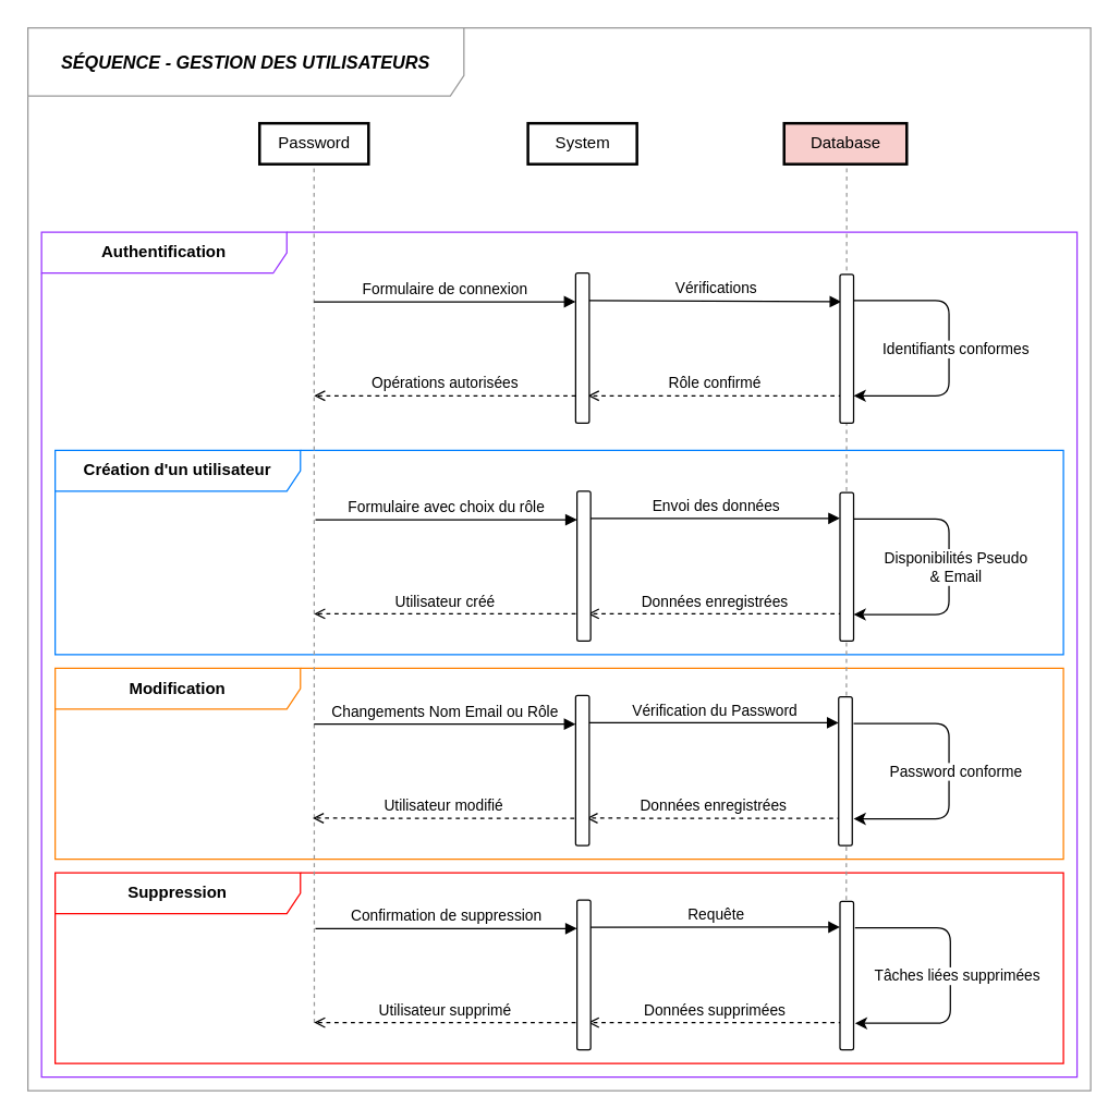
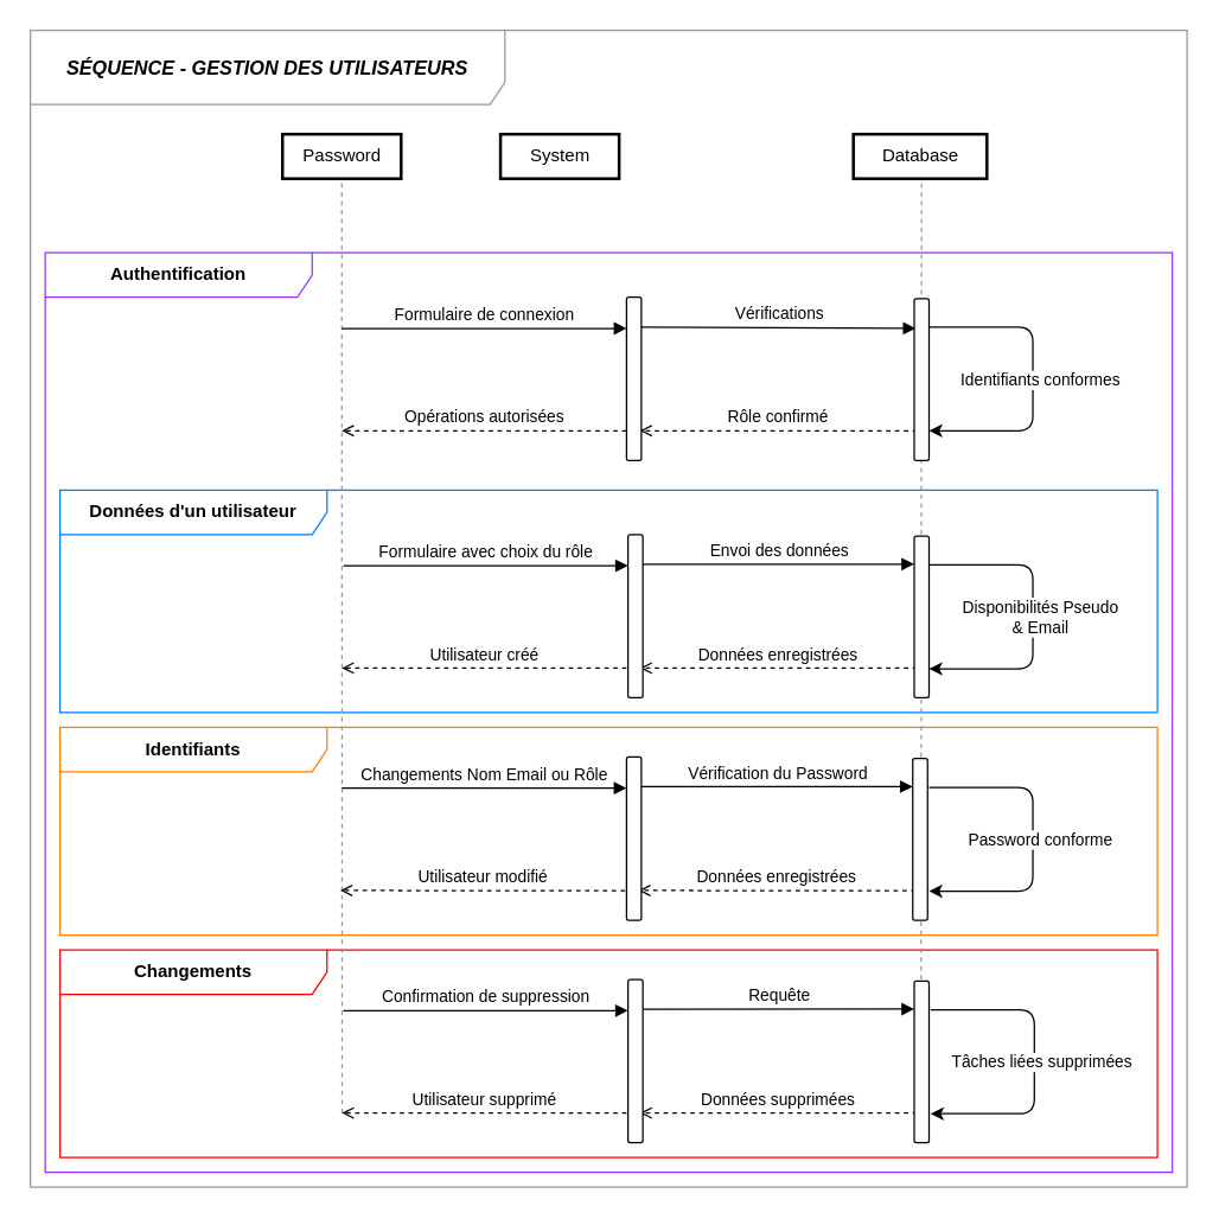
  <mxCell id="0" />
  <mxCell id="1" parent="0" />
  <mxCell id="2" value="&lt;div style=&quot;text-align: left&quot;&gt;&lt;span style=&quot;font-size: 13px&quot;&gt;&lt;b&gt;&lt;i&gt;SÉQUENCE -&amp;nbsp;&lt;/i&gt;&lt;/b&gt;&lt;/span&gt;&lt;b style=&quot;font-size: 13px&quot;&gt;&lt;i&gt;GESTION DES UTILISATEURS&lt;/i&gt;&lt;/b&gt;&lt;/div&gt;" style="shape=umlFrame;whiteSpace=wrap;html=1;gradientColor=none;swimlaneFillColor=#ffffff;width=320;height=50;strokeColor=#999999;" parent="1" vertex="1"><mxGeometry x="20" y="20" width="780" height="780" as="geometry" /></mxCell>
  <mxCell id="3" value="&lt;div style=&quot;text-align: left&quot;&gt;&lt;span style=&quot;background-color: rgb(255 , 255 , 255)&quot;&gt;&lt;b&gt;Authentification&lt;/b&gt;&lt;/span&gt;&lt;/div&gt;" style="shape=umlFrame;whiteSpace=wrap;html=1;swimlaneFillColor=none;width=180;height=30;strokeColor=#9933FF;" parent="1" vertex="1"><mxGeometry x="30" y="170" width="760" height="620" as="geometry" /></mxCell>
- <mxCell id="4" value="&lt;div style=&quot;text-align: left&quot;&gt;&lt;span style=&quot;background-color: rgb(255 , 255 , 255)&quot;&gt;&lt;b&gt;Création d'un utilisateur&lt;/b&gt;&lt;/span&gt;&lt;/div&gt;" style="shape=umlFrame;whiteSpace=wrap;html=1;swimlaneFillColor=none;width=180;height=30;strokeColor=#007FFF;" parent="1" vertex="1"><mxGeometry x="40" y="330" width="740" height="150" as="geometry" /></mxCell>
- <mxCell id="5" value="&lt;div style=&quot;text-align: left&quot;&gt;&lt;span style=&quot;background-color: rgb(255 , 255 , 255)&quot;&gt;&lt;b&gt;Suppression&lt;/b&gt;&lt;/span&gt;&lt;/div&gt;" style="shape=umlFrame;whiteSpace=wrap;html=1;swimlaneFillColor=none;width=180;height=30;strokeColor=#FF0000;" parent="1" vertex="1"><mxGeometry x="40" y="640" width="740" height="140" as="geometry" /></mxCell>
- <mxCell id="6" value="&lt;div style=&quot;text-align: left&quot;&gt;&lt;span style=&quot;background-color: rgb(255 , 255 , 255)&quot;&gt;&lt;b&gt;Modification&lt;/b&gt;&lt;/span&gt;&lt;/div&gt;" style="shape=umlFrame;whiteSpace=wrap;html=1;swimlaneFillColor=none;width=180;height=30;strokeColor=#FF8000;" parent="1" vertex="1"><mxGeometry x="40" y="490" width="740" height="140" as="geometry" /></mxCell>
+ <mxCell id="4" value="&lt;div style=&quot;text-align: left&quot;&gt;&lt;span style=&quot;background-color: rgb(255 , 255 , 255)&quot;&gt;&lt;b&gt;Données d'un utilisateur&lt;/b&gt;&lt;/span&gt;&lt;/div&gt;" style="shape=umlFrame;whiteSpace=wrap;html=1;swimlaneFillColor=none;width=180;height=30;strokeColor=#007FFF;" parent="1" vertex="1"><mxGeometry x="40" y="330" width="740" height="150" as="geometry" /></mxCell>
+ <mxCell id="5" value="&lt;div style=&quot;text-align: left&quot;&gt;&lt;span style=&quot;background-color: rgb(255 , 255 , 255)&quot;&gt;&lt;b&gt;Changements&lt;/b&gt;&lt;/span&gt;&lt;/div&gt;" style="shape=umlFrame;whiteSpace=wrap;html=1;swimlaneFillColor=none;width=180;height=30;strokeColor=#FF0000;" parent="1" vertex="1"><mxGeometry x="40" y="640" width="740" height="140" as="geometry" /></mxCell>
+ <mxCell id="6" value="&lt;div style=&quot;text-align: left&quot;&gt;&lt;span style=&quot;background-color: rgb(255 , 255 , 255)&quot;&gt;&lt;b&gt;Identifiants&lt;/b&gt;&lt;/span&gt;&lt;/div&gt;" style="shape=umlFrame;whiteSpace=wrap;html=1;swimlaneFillColor=none;width=180;height=30;strokeColor=#FF8000;" parent="1" vertex="1"><mxGeometry x="40" y="490" width="740" height="140" as="geometry" /></mxCell>
  <mxCell id="7" value="" style="endArrow=none;dashed=1;html=1;entryX=0.944;entryY=0.458;entryDx=0;entryDy=0;entryPerimeter=0;strokeColor=#999999;exitX=0.257;exitY=0.786;exitDx=0;exitDy=0;exitPerimeter=0;" parent="1" source="5" edge="1"><mxGeometry width="50" height="50" relative="1" as="geometry"><mxPoint x="230" y="450" as="sourcePoint" /><mxPoint x="229.986" y="117.502" as="targetPoint" /></mxGeometry></mxCell>
  <mxCell id="8" value="Password" style="html=1;rounded=0;perimeterSpacing=2;strokeWidth=2;" parent="1" vertex="1"><mxGeometry x="190" y="90" width="80" height="30" as="geometry" /></mxCell>
  <mxCell id="9" value="Formulaire de connexion" style="html=1;verticalAlign=bottom;endArrow=block;fontSize=11;" parent="1" target="18" edge="1"><mxGeometry width="80" relative="1" as="geometry"><mxPoint x="230" y="221" as="sourcePoint" /><mxPoint x="421.5" y="220" as="targetPoint" /></mxGeometry></mxCell>
  <mxCell id="10" value="" style="edgeStyle=elbowEdgeStyle;elbow=horizontal;endArrow=classic;html=1;" parent="1" edge="1"><mxGeometry width="50" height="50" relative="1" as="geometry"><mxPoint x="626" y="220" as="sourcePoint" /><mxPoint x="626" y="290" as="targetPoint" /><Array as="points"><mxPoint x="696" y="220" /><mxPoint x="706" y="190" /></Array></mxGeometry></mxCell>
  <mxCell id="11" value="&lt;span&gt;&lt;font style=&quot;font-size: 11px&quot;&gt;Identifiants conformes&lt;/font&gt;&lt;/span&gt;" style="edgeLabel;html=1;align=center;verticalAlign=middle;resizable=0;points=[];labelBackgroundColor=#FFFFFF;" parent="10" vertex="1" connectable="0"><mxGeometry x="0.595" y="4" relative="1" as="geometry"><mxPoint x="31" y="-39" as="offset" /></mxGeometry></mxCell>
  <mxCell id="12" value="" style="endArrow=none;dashed=1;html=1;" parent="1" edge="1"><mxGeometry width="50" height="50" relative="1" as="geometry"><mxPoint y="800" as="sourcePoint" x="800" /><mxPoint y="800" as="targetPoint" x="800" /></mxGeometry></mxCell>
- <mxCell id="13" value="Database" style="html=1;rounded=0;perimeterSpacing=2;strokeWidth=2;fillColor=#f8cecc;" parent="1" vertex="1"><mxGeometry x="575" y="90" width="90" height="30" as="geometry" /></mxCell>
+ <mxCell id="13" value="Database" style="html=1;rounded=0;perimeterSpacing=2;strokeWidth=2;" parent="1" vertex="1"><mxGeometry x="575" y="90" width="90" height="30" as="geometry" /></mxCell>
  <mxCell id="14" value="Vérifications" style="html=1;verticalAlign=bottom;endArrow=block;fontSize=11;entryX=0.1;entryY=0.183;entryDx=0;entryDy=0;entryPerimeter=0;" parent="1" target="19" edge="1"><mxGeometry width="80" relative="1" as="geometry"><mxPoint x="432" y="220" as="sourcePoint" /><mxPoint x="610" y="220" as="targetPoint" /></mxGeometry></mxCell>
  <mxCell id="15" value="" style="endArrow=none;dashed=1;html=1;strokeColor=#999999;exitX=0.786;exitY=0.143;exitDx=0;exitDy=0;exitPerimeter=0;" parent="1" edge="1"><mxGeometry width="50" height="50" relative="1" as="geometry"><mxPoint x="620.64" y="660.02" as="sourcePoint" /><mxPoint x="620.943" y="120" as="targetPoint" /></mxGeometry></mxCell>
- <mxCell id="16" value="System" style="html=1;rounded=0;perimeterSpacing=2;strokeWidth=2;" parent="1" vertex="1"><mxGeometry x="387" y="90" width="80" height="30" as="geometry" /></mxCell>
+ <mxCell id="16" value="System" style="html=1;rounded=0;perimeterSpacing=2;strokeWidth=2;" parent="1" vertex="1"><mxGeometry x="337" y="90" width="80" height="30" as="geometry" /></mxCell>
  <mxCell id="17" value="Rôle confirmé" style="html=1;verticalAlign=bottom;endArrow=open;fontSize=11;endFill=0;exitX=0.2;exitY=0.256;exitDx=0;exitDy=0;exitPerimeter=0;dashed=1;" parent="1" edge="1"><mxGeometry width="80" relative="1" as="geometry"><mxPoint x="618" y="290.04" as="sourcePoint" /><mxPoint x="431" y="290" as="targetPoint" /><Array as="points" /></mxGeometry></mxCell>
  <mxCell id="18" value="" style="html=1;points=[];perimeter=orthogonalPerimeter;rounded=1;gradientColor=none;" parent="1" vertex="1"><mxGeometry x="422" y="200" width="10" height="110" as="geometry" /></mxCell>
  <mxCell id="19" value="" style="html=1;points=[];perimeter=orthogonalPerimeter;rounded=1;gradientColor=none;" parent="1" vertex="1"><mxGeometry x="616" y="201" width="10" height="109" as="geometry" /></mxCell>
  <mxCell id="20" value="Opérations autorisées" style="html=1;verticalAlign=bottom;endArrow=open;fontSize=11;endFill=0;exitX=0.2;exitY=0.256;exitDx=0;exitDy=0;exitPerimeter=0;dashed=1;" parent="1" edge="1"><mxGeometry width="80" relative="1" as="geometry"><mxPoint x="422" y="290.04" as="sourcePoint" /><mxPoint x="230" y="290" as="targetPoint" /><Array as="points" /></mxGeometry></mxCell>
  <mxCell id="21" value="Données enregistrées" style="html=1;verticalAlign=bottom;endArrow=open;fontSize=11;endFill=0;exitX=0.2;exitY=0.256;exitDx=0;exitDy=0;exitPerimeter=0;dashed=1;" parent="1" edge="1"><mxGeometry width="80" relative="1" as="geometry"><mxPoint x="618" y="450.04" as="sourcePoint" /><mxPoint x="431" y="450" as="targetPoint" /><Array as="points" /></mxGeometry></mxCell>
  <mxCell id="22" value="" style="html=1;points=[];perimeter=orthogonalPerimeter;rounded=1;gradientColor=none;" parent="1" vertex="1"><mxGeometry x="616" y="361" width="10" height="109" as="geometry" /></mxCell>
  <mxCell id="23" value="Utilisateur créé" style="html=1;verticalAlign=bottom;endArrow=open;fontSize=11;endFill=0;exitX=0.2;exitY=0.256;exitDx=0;exitDy=0;exitPerimeter=0;dashed=1;" parent="1" edge="1"><mxGeometry width="80" relative="1" as="geometry"><mxPoint x="422" y="450.04" as="sourcePoint" /><mxPoint x="230" y="450" as="targetPoint" /><Array as="points" /></mxGeometry></mxCell>
  <mxCell id="24" value="Formulaire avec choix du rôle" style="html=1;verticalAlign=bottom;endArrow=block;fontSize=11;" parent="1" target="25" edge="1"><mxGeometry width="80" relative="1" as="geometry"><mxPoint x="231" y="381" as="sourcePoint" /><mxPoint x="422.5" y="380" as="targetPoint" /></mxGeometry></mxCell>
  <mxCell id="25" value="" style="html=1;points=[];perimeter=orthogonalPerimeter;rounded=1;gradientColor=none;" parent="1" vertex="1"><mxGeometry x="423" y="360" width="10" height="110" as="geometry" /></mxCell>
  <mxCell id="26" value="Envoi des données" style="html=1;verticalAlign=bottom;endArrow=block;fontSize=11;entryX=-0.1;entryY=0.158;entryDx=0;entryDy=0;entryPerimeter=0;" parent="1" edge="1"><mxGeometry width="80" relative="1" as="geometry"><mxPoint x="433" y="380" as="sourcePoint" /><mxPoint x="616" y="379.96" as="targetPoint" /></mxGeometry></mxCell>
  <mxCell id="27" value="Données enregistrées" style="html=1;verticalAlign=bottom;endArrow=open;fontSize=11;endFill=0;exitX=0.2;exitY=0.256;exitDx=0;exitDy=0;exitPerimeter=0;dashed=1;" parent="1" edge="1"><mxGeometry width="80" relative="1" as="geometry"><mxPoint x="617" y="600.04" as="sourcePoint" /><mxPoint x="430" y="600" as="targetPoint" /><Array as="points" /></mxGeometry></mxCell>
  <mxCell id="28" value="" style="html=1;points=[];perimeter=orthogonalPerimeter;rounded=1;gradientColor=none;" parent="1" vertex="1"><mxGeometry x="615" y="511" width="10" height="109" as="geometry" /></mxCell>
  <mxCell id="29" value="Utilisateur modifié" style="html=1;verticalAlign=bottom;endArrow=open;fontSize=11;endFill=0;exitX=0.2;exitY=0.256;exitDx=0;exitDy=0;exitPerimeter=0;dashed=1;" parent="1" edge="1"><mxGeometry width="80" relative="1" as="geometry"><mxPoint x="421" y="600.04" as="sourcePoint" /><mxPoint x="229" y="600" as="targetPoint" /><Array as="points" /></mxGeometry></mxCell>
  <mxCell id="30" value="Changements Nom Email ou Rôle" style="html=1;verticalAlign=bottom;endArrow=block;fontSize=11;" parent="1" target="31" edge="1"><mxGeometry width="80" relative="1" as="geometry"><mxPoint x="230" y="531" as="sourcePoint" /><mxPoint x="421.5" y="530" as="targetPoint" /></mxGeometry></mxCell>
  <mxCell id="31" value="" style="html=1;points=[];perimeter=orthogonalPerimeter;rounded=1;gradientColor=none;" parent="1" vertex="1"><mxGeometry x="422" y="510" width="10" height="110" as="geometry" /></mxCell>
  <mxCell id="32" value="Vérification du Password" style="html=1;verticalAlign=bottom;endArrow=block;fontSize=11;entryX=-0.1;entryY=0.158;entryDx=0;entryDy=0;entryPerimeter=0;" parent="1" edge="1"><mxGeometry width="80" relative="1" as="geometry"><mxPoint x="432" y="530" as="sourcePoint" /><mxPoint x="615" y="529.96" as="targetPoint" /></mxGeometry></mxCell>
  <mxCell id="33" value="" style="edgeStyle=elbowEdgeStyle;elbow=horizontal;endArrow=classic;html=1;" parent="1" edge="1"><mxGeometry width="50" height="50" relative="1" as="geometry"><mxPoint x="626" y="530.5" as="sourcePoint" /><mxPoint x="626" y="600.5" as="targetPoint" /><Array as="points"><mxPoint x="696" y="530.5" /><mxPoint x="706" y="500.5" /></Array></mxGeometry></mxCell>
  <mxCell id="34" value="&lt;span&gt;&lt;font style=&quot;font-size: 11px&quot;&gt;Password conforme&lt;/font&gt;&lt;/span&gt;" style="edgeLabel;html=1;align=center;verticalAlign=middle;resizable=0;points=[];labelBackgroundColor=#FFFFFF;" parent="33" vertex="1" connectable="0"><mxGeometry x="0.595" y="4" relative="1" as="geometry"><mxPoint x="31" y="-39" as="offset" /></mxGeometry></mxCell>
  <mxCell id="35" value="Données supprimées" style="html=1;verticalAlign=bottom;endArrow=open;fontSize=11;endFill=0;exitX=0.2;exitY=0.256;exitDx=0;exitDy=0;exitPerimeter=0;dashed=1;" parent="1" edge="1"><mxGeometry width="80" relative="1" as="geometry"><mxPoint x="618" y="750.04" as="sourcePoint" /><mxPoint x="431" y="750" as="targetPoint" /><Array as="points" /></mxGeometry></mxCell>
  <mxCell id="36" value="" style="html=1;points=[];perimeter=orthogonalPerimeter;rounded=1;gradientColor=none;" parent="1" vertex="1"><mxGeometry x="616" y="661" width="10" height="109" as="geometry" /></mxCell>
  <mxCell id="37" value="Utilisateur supprimé" style="html=1;verticalAlign=bottom;endArrow=open;fontSize=11;endFill=0;exitX=0.2;exitY=0.256;exitDx=0;exitDy=0;exitPerimeter=0;dashed=1;" parent="1" edge="1"><mxGeometry width="80" relative="1" as="geometry"><mxPoint x="422" y="750.04" as="sourcePoint" /><mxPoint x="230" y="750" as="targetPoint" /><Array as="points" /></mxGeometry></mxCell>
  <mxCell id="38" value="Confirmation de suppression" style="html=1;verticalAlign=bottom;endArrow=block;fontSize=11;" parent="1" target="39" edge="1"><mxGeometry width="80" relative="1" as="geometry"><mxPoint x="231" y="681" as="sourcePoint" /><mxPoint x="422.5" y="680" as="targetPoint" /></mxGeometry></mxCell>
  <mxCell id="39" value="" style="html=1;points=[];perimeter=orthogonalPerimeter;rounded=1;gradientColor=none;" parent="1" vertex="1"><mxGeometry x="423" y="660" width="10" height="110" as="geometry" /></mxCell>
  <mxCell id="40" value="Requête" style="html=1;verticalAlign=bottom;endArrow=block;fontSize=11;entryX=-0.1;entryY=0.158;entryDx=0;entryDy=0;entryPerimeter=0;" parent="1" edge="1"><mxGeometry width="80" relative="1" as="geometry"><mxPoint x="433" y="680" as="sourcePoint" /><mxPoint x="616" y="679.96" as="targetPoint" /></mxGeometry></mxCell>
  <mxCell id="41" value="" style="edgeStyle=elbowEdgeStyle;elbow=horizontal;endArrow=classic;html=1;" parent="1" edge="1"><mxGeometry width="50" height="50" relative="1" as="geometry"><mxPoint x="627" y="680.5" as="sourcePoint" /><mxPoint x="627" y="750.5" as="targetPoint" /><Array as="points"><mxPoint x="697" y="680.5" /><mxPoint x="707" y="650.5" /></Array></mxGeometry></mxCell>
  <mxCell id="42" value="&lt;span&gt;&lt;font style=&quot;font-size: 11px&quot;&gt;Tâches&amp;nbsp;liées supprimées&lt;br&gt;&lt;/font&gt;&lt;/span&gt;" style="edgeLabel;html=1;align=center;verticalAlign=middle;resizable=0;points=[];labelBackgroundColor=#FFFFFF;" parent="41" vertex="1" connectable="0"><mxGeometry x="0.595" y="4" relative="1" as="geometry"><mxPoint x="31" y="-39" as="offset" /></mxGeometry></mxCell>
  <mxCell id="43" value="" style="edgeStyle=elbowEdgeStyle;elbow=horizontal;endArrow=classic;html=1;" edge="1" parent="1"><mxGeometry width="50" height="50" relative="1" as="geometry"><mxPoint x="626" y="380.5" as="sourcePoint" /><mxPoint x="626" y="450.5" as="targetPoint" /><Array as="points"><mxPoint x="696" y="380.5" /><mxPoint x="706" y="350.5" /></Array></mxGeometry></mxCell>
  <mxCell id="44" value="&lt;span&gt;&lt;font style=&quot;font-size: 11px&quot;&gt;Disponibilités Pseudo &lt;br&gt;&amp;amp; Email&lt;/font&gt;&lt;/span&gt;" style="edgeLabel;html=1;align=center;verticalAlign=middle;resizable=0;points=[];labelBackgroundColor=#FFFFFF;" vertex="1" connectable="0" parent="43"><mxGeometry x="0.595" y="4" relative="1" as="geometry"><mxPoint x="31" y="-39" as="offset" /></mxGeometry></mxCell>
